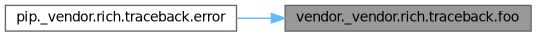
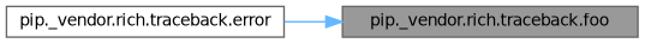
  digraph {
    rankdir=RL
    node [fontname=Helvetica fontsize=10 shape=box style=filled]
-   n1 [color=gray40 fillcolor=grey60 fontcolor=black height=0.2 label="vendor._vendor.rich.traceback.foo" width=0.4]
+   n1 [color=gray40 fillcolor=grey60 fontcolor=black height=0.2 label="pip._vendor.rich.traceback.foo" width=0.4]
    n2 [color=grey40 fillcolor=white height=0.2 label="pip._vendor.rich.traceback.error" width=0.4]
    n1 -> n2 [color=steelblue1 dir=back fontname=Helvetica fontsize=10 labelfontname=Helvetica labelfontsize=10 style=solid]
  }
